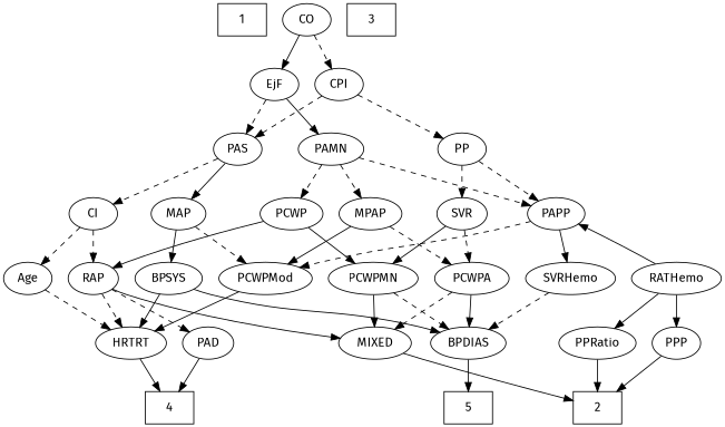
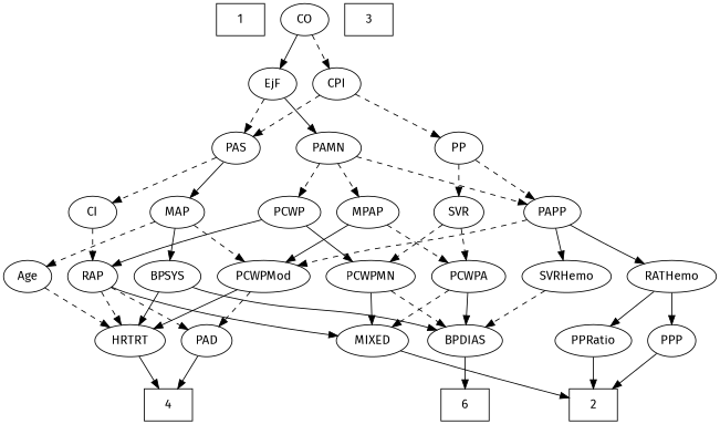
  strict digraph {
    fontname="Fira Sans"
    node [fontname="Fira Sans"]
    edge [fontname="Fira Sans" style=solid]
    1 [height=0.5 shape=box width=0.75]
    2 [height=0.5 shape=box width=0.75]
    3 [height=0.5 shape=box width=0.75]
    4 [height=0.5 shape=box width=0.75]
-   5 [height=0.5 shape=box width=0.75]
+   5 [height=0.5 shape=box width=0.75 label=6]
    Age [height=0.5 width=0.75]
    HRTRT [height=0.5 width=1.1013]
    MIXED [height=0.5 width=1.1193]
    EjF [height=0.5 width=0.75]
    PAS [height=0.5 width=0.75]
    PAMN [height=0.5 width=1.011]
    MAP [height=0.5 width=0.84854]
    CI [height=0.5 width=0.75]
    MPAP [height=0.5 width=0.97491]
    PCWP [height=0.5 width=0.97491]
    PAPP [height=0.5 width=0.88464]
    PCWPMod [height=0.5 width=1.4443]
    BPSYS [height=0.5 width=1.0471]
    RAP [height=0.5 width=0.77632]
    PCWPA [height=0.5 width=1.1555]
    PCWPMN [height=0.5 width=1.3902]
    RATHemo [height=0.5 width=1.3721]
    SVRHemo [height=0.5 width=1.3902]
    PAD [height=0.5 width=0.79437]
    BPDIAS [height=0.5 width=1.1735]
    CO [height=0.5 width=0.75]
    CPI [height=0.5 width=0.75]
    PP [height=0.5 width=0.75]
    SVR [height=0.5 width=0.77632]
    PPP [height=0.5 width=0.75]
    PPRatio [height=0.5 width=1.1013]
    Age -> HRTRT [style=dashed]
    HRTRT -> 4
    MIXED -> 2
    EjF -> PAS [style=dashed]
    EjF -> PAMN
    PAS -> MAP
    PAS -> CI [style=dashed]
    PAMN -> MPAP [style=dashed]
    PAMN -> PCWP [style=dashed]
    PAMN -> PAPP [style=dashed]
-   CI -> Age [style=dashed]
+   MAP -> Age [style=dashed]
    MAP -> PCWPMod [style=dashed]
    MAP -> BPSYS
    CI -> RAP [style=dashed]
    MPAP -> PCWPMod
    MPAP -> PCWPA [style=dashed]
    PCWP -> RAP
    PCWP -> PCWPMN
    PAPP -> PCWPMod [style=dashed]
-   RATHemo -> PAPP
+   PAPP -> RATHemo
    PAPP -> SVRHemo
    PCWPMod -> HRTRT
+   PCWPMod -> PAD [style=dashed]
    BPSYS -> HRTRT
    BPSYS -> BPDIAS
    RAP -> HRTRT [style=dashed]
    RAP -> MIXED
    RAP -> PAD [style=dashed]
    PCWPA -> MIXED [style=dashed]
    PCWPA -> BPDIAS
    PCWPMN -> MIXED
    PCWPMN -> BPDIAS [style=dashed]
    RATHemo -> PPP
    RATHemo -> PPRatio
    SVRHemo -> BPDIAS [style=dashed]
    PAD -> 4
    BPDIAS -> 5
    CO -> EjF
    CO -> CPI [style=dashed]
    CPI -> PAS [style=dashed]
    CPI -> PP [style=dashed]
    PP -> PAPP [style=dashed]
    PP -> SVR [style=dashed]
    SVR -> PCWPA [style=dashed]
-   SVR -> PCWPMN
+   SVR -> PCWPMN [style=dashed]
    PPP -> 2
    PPRatio -> 2
  }
